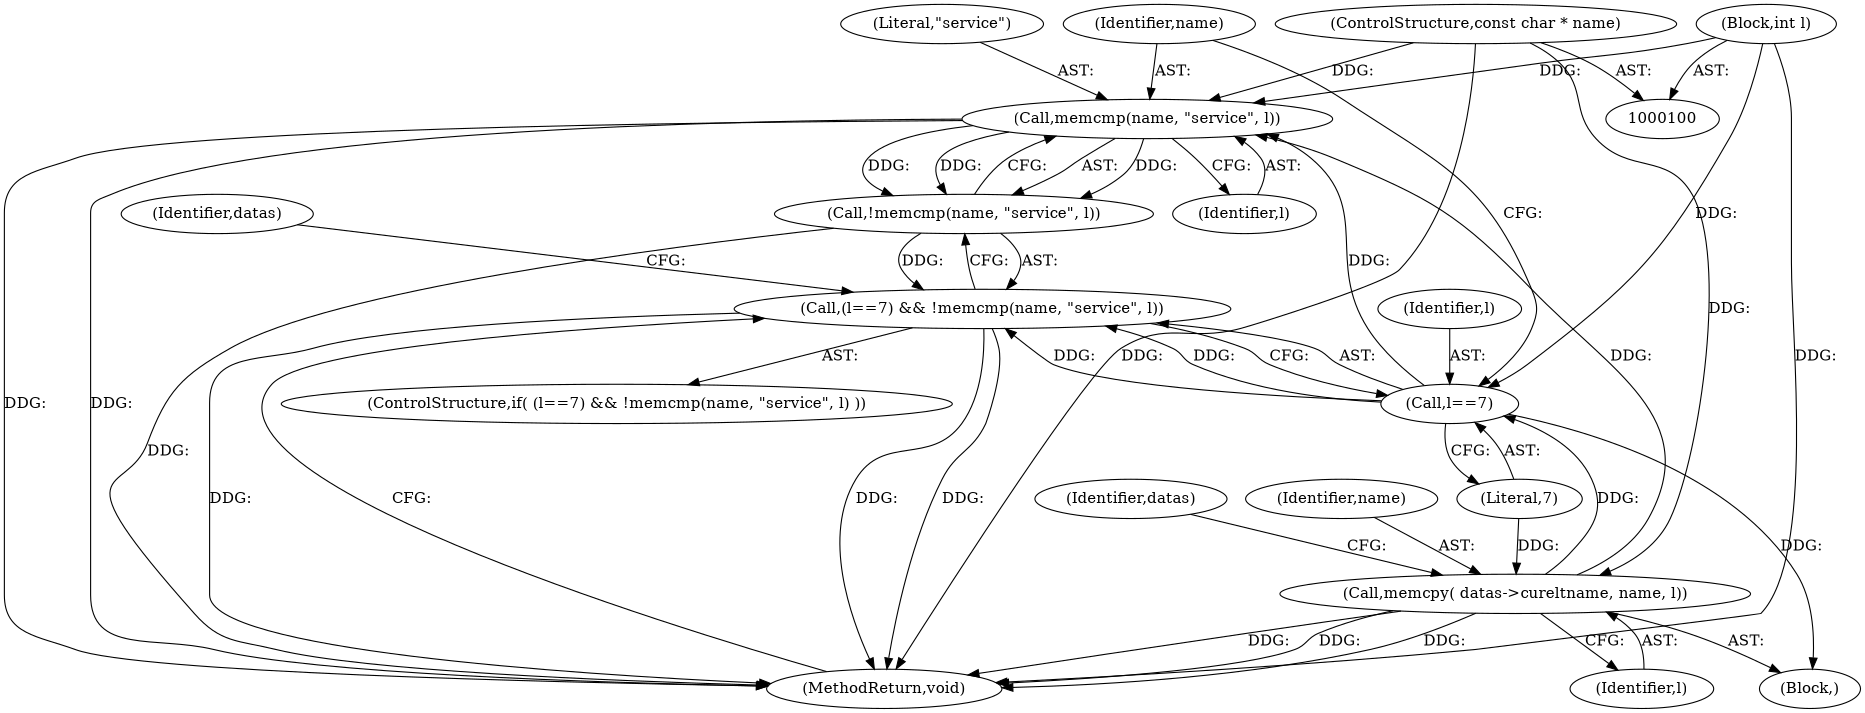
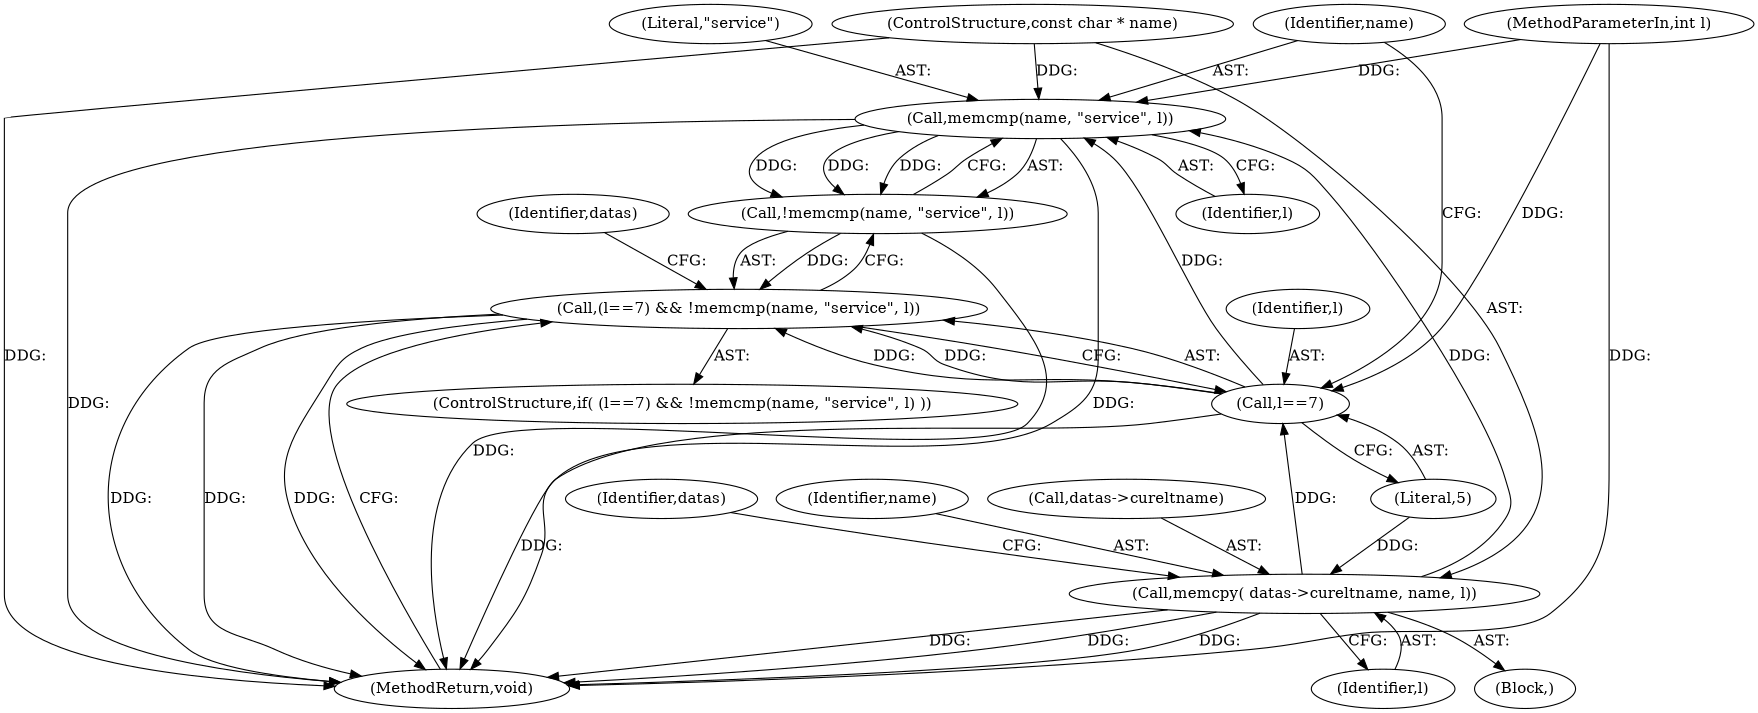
  digraph {
    n1 [label="(Call,memcmp(name, \"service\", l))"]
    n2 [label="(Call,!memcmp(name, \"service\", l))"]
    n3 [label="(Identifier,l)"]
    n4 [label="(MethodReturn,void)"]
    n5 [label="(Call,(l==7) && !memcmp(name, \"service\", l))"]
    n6 [label="(Call,memcpy( datas->cureltname, name, l))"]
    n7 [label="(Call,l==7)"]
    n8 [label="(Identifier,l)"]
    n9 [label="(Block,)"]
-   n10 [label="(Literal,7)"]
+   n10 [label="(Literal,5)"]
    n11 [label="(ControlStructure,const char * name)"]
-   1000100
-   n13 [label="(Block,int l)"]
+   n13 [label="(MethodParameterIn,int l)"]
    n14 [label="(ControlStructure,if( (l==7) && !memcmp(name, \"service\", l) ))"]
    n15 [label="(Literal,\"service\")"]
    n16 [label="(Identifier,datas)"]
    n17 [label="(Identifier,name)"]
    n18 [label="(Identifier,name)"]
    n19 [label="(Identifier,l)"]
+   n20 [label="(Call,datas->cureltname)"]
    n21 [label="(Identifier,datas)"]
    n1 -> n2 [label="AST: "]
    n1 -> n2 [label="DDG: "]
    n1 -> n2 [label="DDG: "]
    n1 -> n2 [label="DDG: "]
    n1 -> n3 [label="CFG: "]
    n1 -> n4 [label="DDG: "]
    n1 -> n4 [label="DDG: "]
    n2 -> n1 [label="CFG: "]
    n2 -> n4 [label="DDG: "]
    n2 -> n5 [label="AST: "]
    n2 -> n5 [label="DDG: "]
    n3 -> n1 [label="AST: "]
    n4 -> n5 [label="CFG: "]
    n5 -> n2 [label="CFG: "]
    n5 -> n4 [label="DDG: "]
    n5 -> n4 [label="DDG: "]
    n5 -> n4 [label="DDG: "]
    n5 -> n7 [label="CFG: "]
    n5 -> n14 [label="AST: "]
    n6 -> n1 [label="DDG: "]
    n6 -> n4 [label="DDG: "]
    n6 -> n4 [label="DDG: "]
    n6 -> n4 [label="DDG: "]
    n6 -> n7 [label="DDG: "]
    n6 -> n8 [label="CFG: "]
    n6 -> n9 [label="AST: "]
    n7 -> n1 [label="DDG: "]
-   n7 -> n9 [label="DDG: "]
+   n7 -> n4 [label="DDG: "]
    n7 -> n5 [label="AST: "]
    n7 -> n5 [label="DDG: "]
    n7 -> n5 [label="DDG: "]
    n7 -> n10 [label="CFG: "]
    n8 -> n6 [label="AST: "]
    n10 -> n6 [label="DDG: "]
    n10 -> n7 [label="AST: "]
    n11 -> n1 [label="DDG: "]
    n11 -> n4 [label="DDG: "]
-   n11 -> n6 [label="DDG: "]
-   n11 -> 1000100 [label="AST: "]
+   n11 -> n6 [label="AST: "]
    n13 -> n1 [label="DDG: "]
    n13 -> n4 [label="DDG: "]
    n13 -> n7 [label="DDG: "]
-   n13 -> 1000100 [label="AST: "]
    n15 -> n1 [label="AST: "]
    n16 -> n6 [label="CFG: "]
    n17 -> n6 [label="AST: "]
    n18 -> n1 [label="AST: "]
    n18 -> n7 [label="CFG: "]
    n19 -> n7 [label="AST: "]
+   n20 -> n6 [label="AST: "]
    n21 -> n5 [label="CFG: "]
  }
